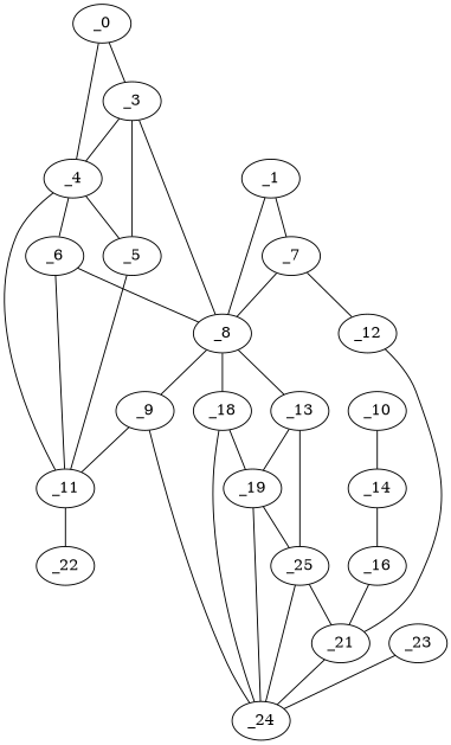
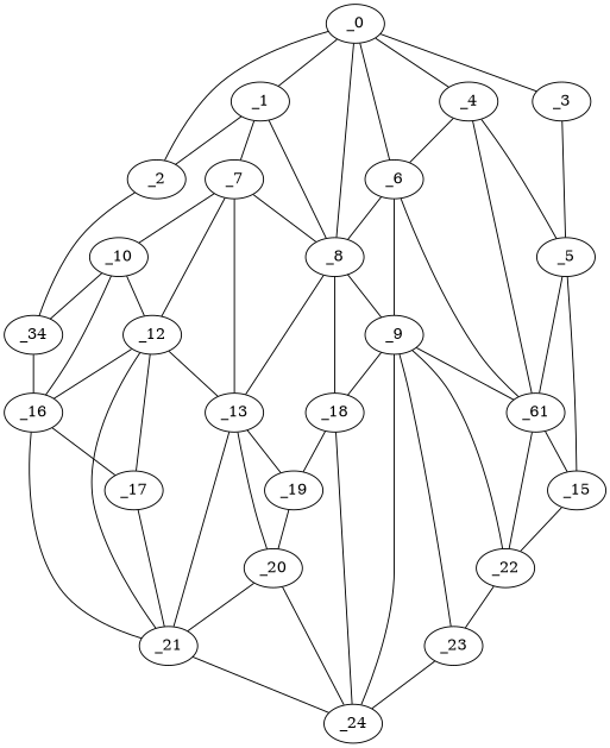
  graph {
    node [x=98]
    edge [valence=2]
    _0 [x=38 y=9]
    _1 [x=49 y=102]
+   _2 [x=50 y=121]
    _3 [x=51 y=3]
    _4 [x=64 y=14]
    _6 [x=66 y=22]
    _8 [x=76 y=74]
    _7 [x=75 y=84]
-   _14 [x=90 y=117]
+   _14 [x=90 y=117 label=_34]
    _5 [x=66 y=4]
-   _11 [x=82 y=19]
+   _11 [x=82 y=19 label=_61]
    _9 [x=78 y=29]
    _13 [x=90 y=77]
    _18 [x=96 y=54]
    _10 [x=79 y=105]
    _12 [x=87 y=96]
    _16 [x=94 y=104]
+   _15 [x=94 y=13]
    _22 [y=21]
    _23 [y=42]
    _24 [y=47]
    _19 [x=96 y=65]
    _21 [x=97 y=85]
-   _20 [x=97 y=78 label=_25]
+   _20 [x=97 y=78]
+   _17 [x=95 y=95]
+   _0 -- _1
+   _0 -- _2 [valence=1]
    _0 -- _3 [valence=1]
    _0 -- _4
-   _3 -- _8
+   _0 -- _6 [valence=1]
+   _0 -- _8
+   _1 -- _2
    _1 -- _8
    _1 -- _7 [valence=1]
-   _3 -- _4
+   _2 -- _14 [valence=1]
    _3 -- _5 [valence=1]
    _4 -- _6 [valence=1]
    _4 -- _5
    _4 -- _11
    _6 -- _8
    _6 -- _11
+   _6 -- _9 [valence=1]
    _8 -- _9 [valence=1]
    _8 -- _13
    _8 -- _18
    _7 -- _8 [valence=1]
+   _7 -- _13
+   _7 -- _10
    _7 -- _12 [valence=1]
    _14 -- _16 [valence=1]
    _5 -- _11
+   _5 -- _15 [valence=1]
+   _11 -- _15 [valence=1]
    _11 -- _22 [valence=1]
    _9 -- _11
+   _9 -- _18
+   _9 -- _22 [valence=1]
+   _9 -- _23
    _9 -- _24
    _13 -- _19
+   _13 -- _21 [valence=1]
    _13 -- _20 [valence=1]
    _18 -- _24
    _18 -- _19
    _10 -- _14
+   _10 -- _12
+   _10 -- _16
+   _12 -- _13
+   _12 -- _16
    _12 -- _21 [valence=1]
+   _12 -- _17
    _16 -- _21 [valence=1]
+   _16 -- _17 [valence=1]
+   _15 -- _22 [valence=1]
+   _22 -- _23 [valence=1]
    _23 -- _24 [valence=1]
-   _19 -- _24
    _19 -- _20 [valence=1]
    _21 -- _24 [valence=1]
    _20 -- _24
    _20 -- _21
+   _17 -- _21
  }
